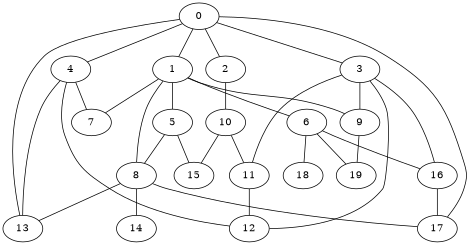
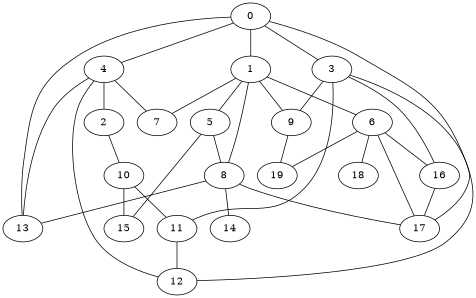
  graph {
    0
    1
    2
    3
    4
    13
    17
    5
    6
    7
    8
    9
    10
    11
    12
    16
    15
    18
    19
    14
    0 -- 1
-   0 -- 2
+   4 -- 2
    0 -- 3
    0 -- 4
    0 -- 13
    0 -- 17
    1 -- 5
    1 -- 6
    1 -- 7
    1 -- 8
    1 -- 9
    2 -- 10
    3 -- 9
    3 -- 11
    3 -- 12
    3 -- 16
    4 -- 13
    4 -- 7
    4 -- 12
    5 -- 8
    5 -- 15
+   6 -- 17
    6 -- 16
    6 -- 18
    6 -- 19
    8 -- 13
    8 -- 17
    8 -- 14
    9 -- 19
    10 -- 11
    10 -- 15
    11 -- 12
    16 -- 17
  }
